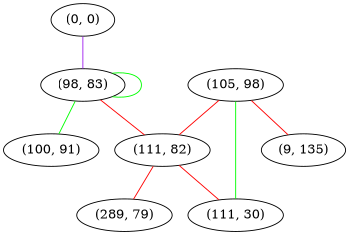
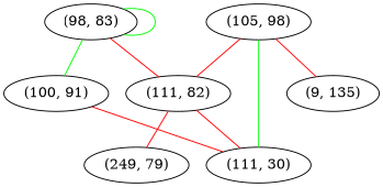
  graph {
    edge [color=red weight=1]
-   "(0, 0)"
    "(98, 83)"
    "(100, 91)"
    "(111, 82)"
    n5 [label="(111, 30)"]
-   "(249, 79)" [label="(289, 79)"]
+   "(249, 79)"
    "(105, 98)"
    n8 [label="(9, 135)"]
-   "(0, 0)" -- "(98, 83)" [color=purple weight=4]
    "(98, 83)" -- "(98, 83)" [color=green weight=2]
    "(98, 83)" -- "(100, 91)" [color=green]
    "(98, 83)" -- "(111, 82)"
+   "(100, 91)" -- n5
    "(111, 82)" -- n5
    "(111, 82)" -- "(249, 79)"
    "(105, 98)" -- "(111, 82)"
    "(105, 98)" -- n5 [color=green weight=2]
    "(105, 98)" -- n8
  }
